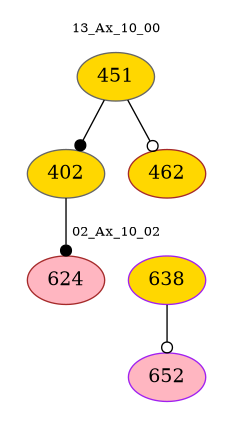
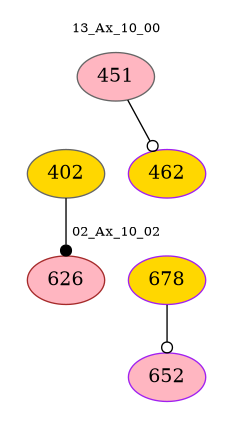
  digraph {
    node [color=purple fillcolor=gold style=filled]
    edge [arrowhead=odot color=black]
-   n1 [label=638]
-   n2 [color=brown fillcolor=lightpink label=624]
+   n1 [label=678]
+   n2 [color=brown fillcolor=lightpink label=626]
    n3 [fillcolor=lightpink label=652]
-   n4 [color=gray40 label=451]
+   n4 [color=gray40 fillcolor=lightpink label=451]
    n5 [color=gray40 label=402]
-   n6 [color=brown label=462]
+   n6 [label=462]
    subgraph cluster_1 {
      color=white
      fontsize=10
      label="02_Ax_10_02"
      n1
      n2
      n3
    }
    subgraph cluster_2 {
      color=white
      fontsize=10
      label="13_Ax_10_00"
      n4
      n5
      n6
    }
    n1 -> n3
-   n4 -> n5 [arrowhead=dot]
    n4 -> n6
    n5 -> n2 [arrowhead=dot]
  }
